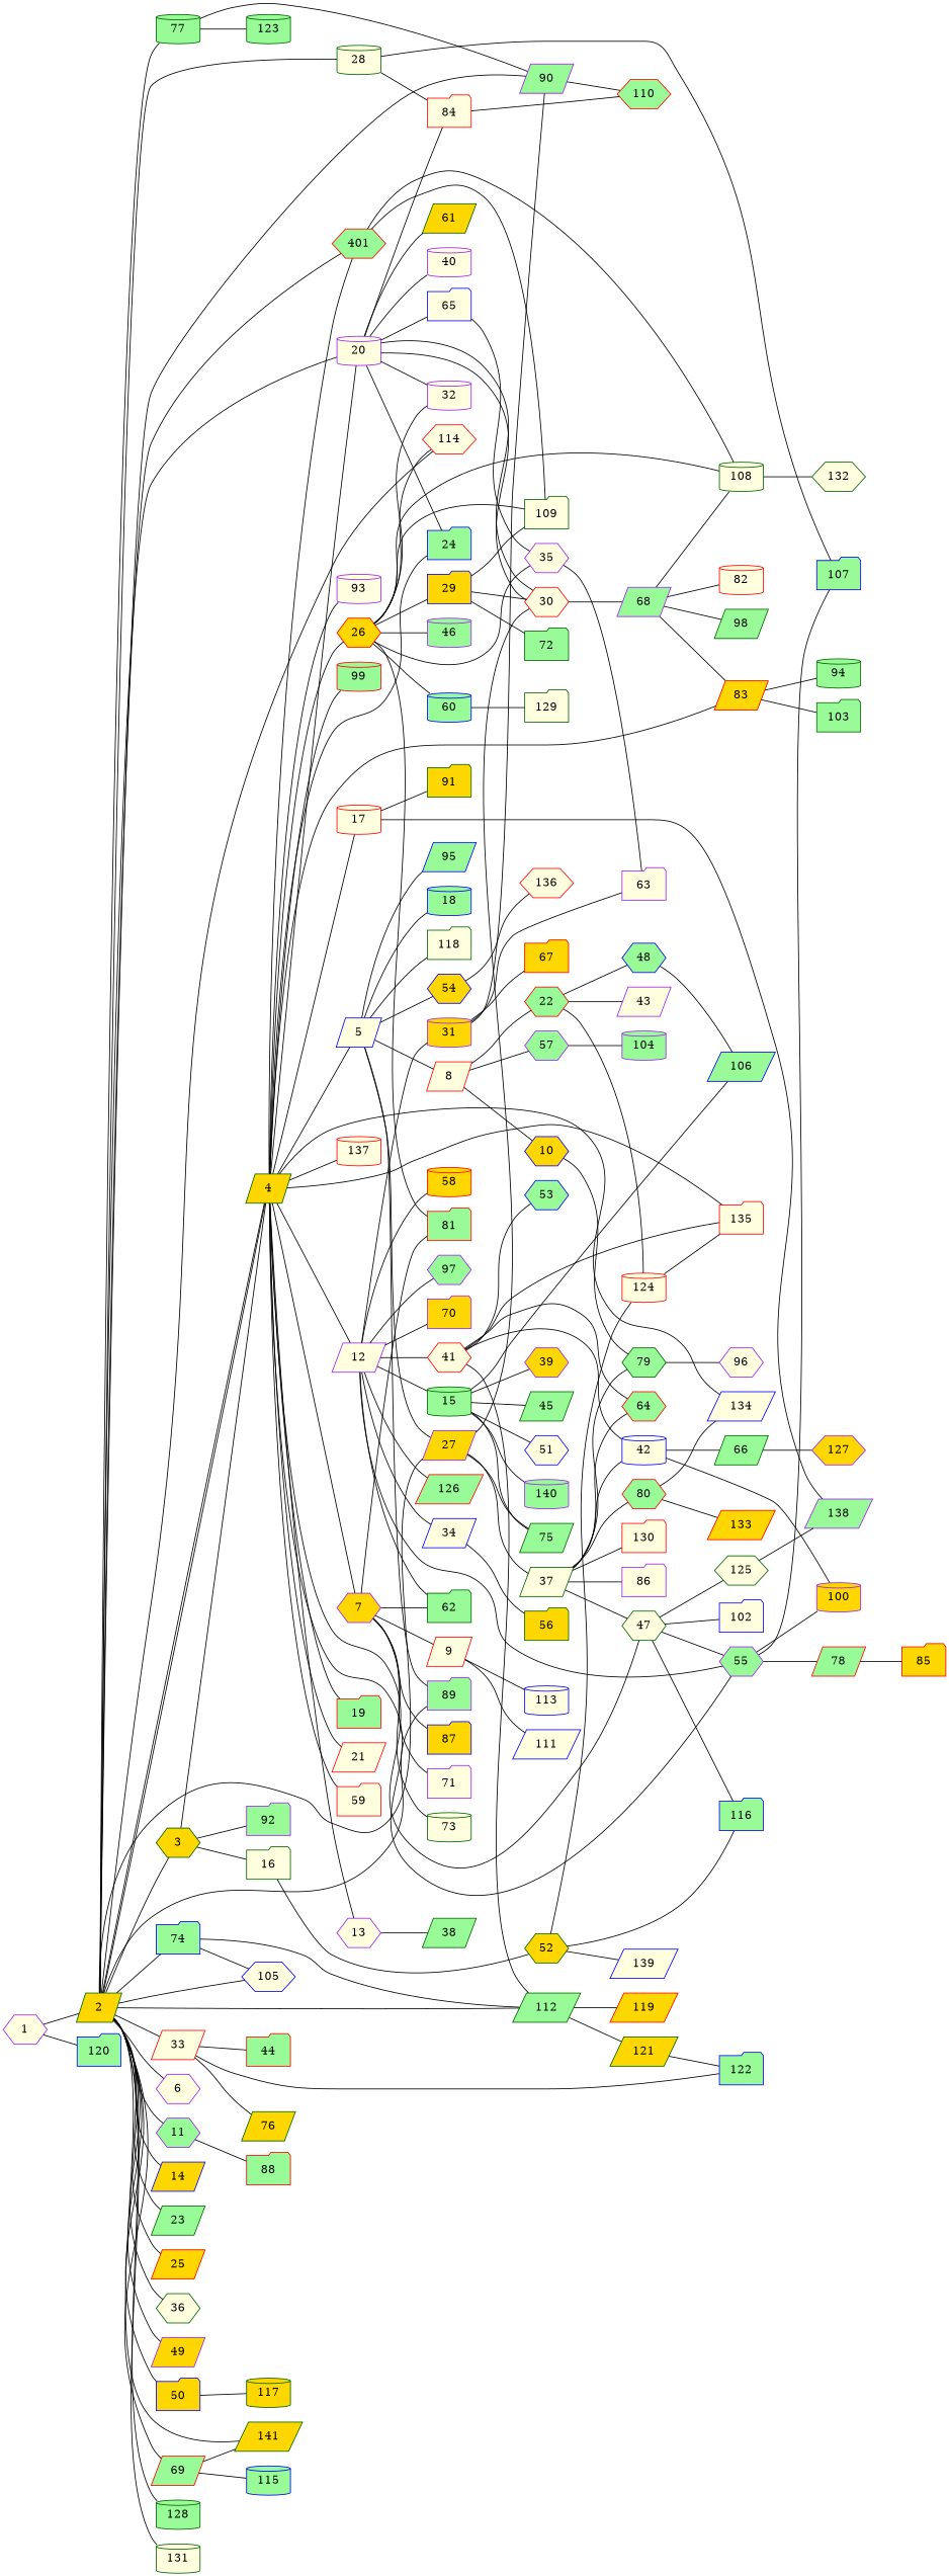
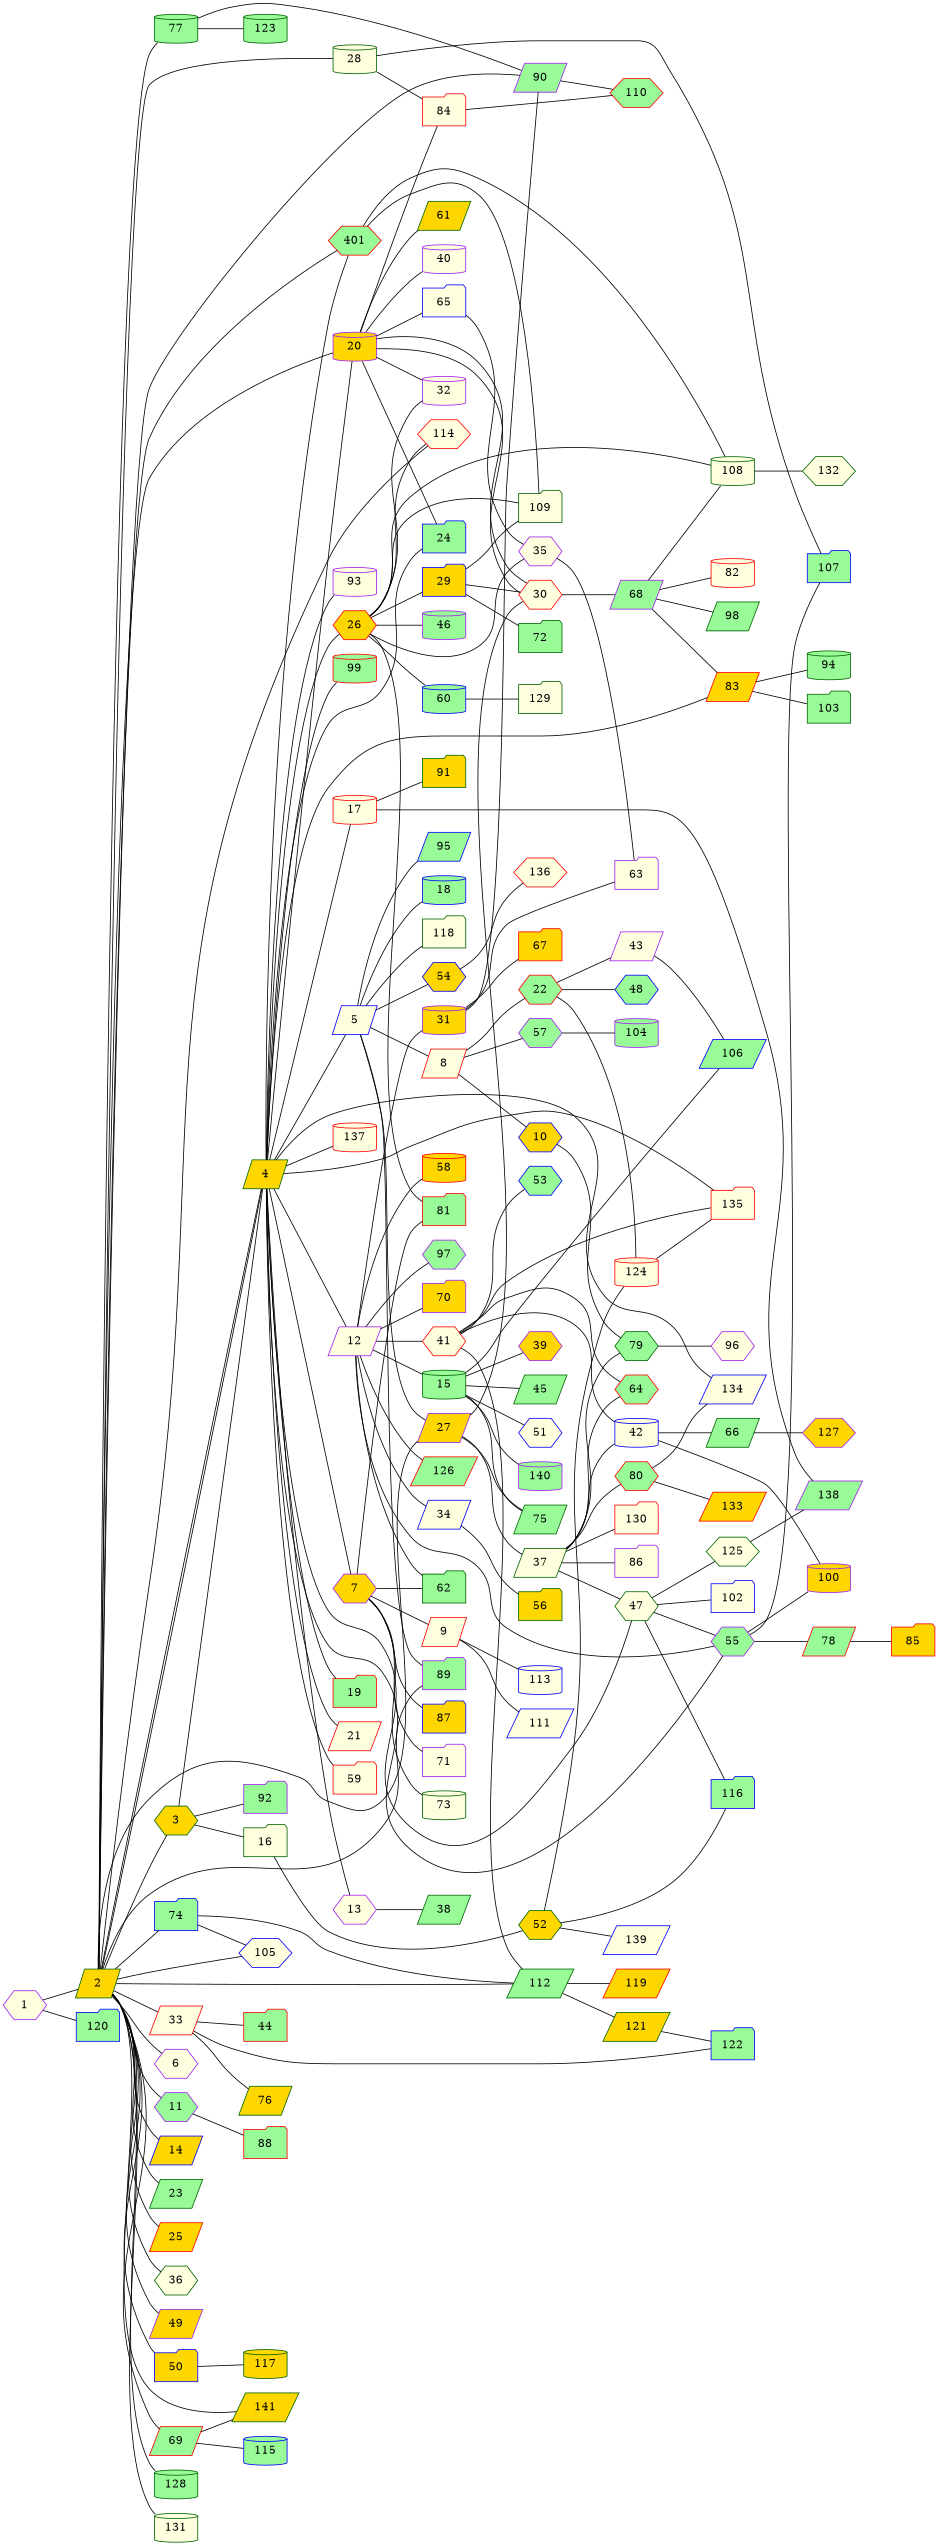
  graph {
    rankdir=LR
    node [color=darkgreen fillcolor=palegreen shape=parallelogram style=filled]
    1 [color=purple fillcolor=lightyellow shape=hexagon]
    2 [fillcolor=gold]
    120 [color=blue shape=folder]
    3 [fillcolor=gold shape=hexagon]
    4 [fillcolor=gold]
    6 [color=purple fillcolor=lightyellow shape=hexagon]
    11 [color=purple shape=hexagon]
    14 [color=blue fillcolor=gold]
-   20 [color=purple fillcolor=lightyellow shape=cylinder]
+   20 [color=purple fillcolor=gold shape=cylinder]
    23
    25 [color=red fillcolor=gold]
    27 [color=purple fillcolor=gold]
    28 [fillcolor=lightyellow shape=cylinder]
    33 [color=red fillcolor=lightyellow]
    36 [fillcolor=lightyellow shape=hexagon]
    49 [color=purple fillcolor=gold]
    50 [color=blue fillcolor=gold shape=folder]
    69 [color=red]
    74 [color=blue shape=folder]
    77 [shape=cylinder]
    89 [color=purple shape=folder]
    90 [color=purple]
    n23 [color=red label=401 shape=hexagon]
    105 [color=blue fillcolor=lightyellow shape=hexagon]
    112
    114 [color=red fillcolor=lightyellow shape=hexagon]
    128 [shape=cylinder]
    131 [fillcolor=lightyellow shape=cylinder]
    141 [fillcolor=gold]
    16 [fillcolor=lightyellow shape=folder]
    92 [color=purple shape=folder]
    5 [color=blue fillcolor=lightyellow]
    7 [color=purple fillcolor=gold shape=hexagon]
    12 [color=purple fillcolor=lightyellow]
    13 [color=purple fillcolor=lightyellow shape=hexagon]
    17 [color=red fillcolor=lightyellow shape=cylinder]
    19 [color=red shape=folder]
    21 [color=red fillcolor=lightyellow]
    24 [color=blue shape=folder]
    26 [color=red fillcolor=gold shape=hexagon]
    47 [fillcolor=lightyellow shape=hexagon]
    55 [color=purple shape=hexagon]
    59 [color=red fillcolor=lightyellow shape=folder]
    83 [color=red fillcolor=gold]
    93 [color=purple fillcolor=lightyellow shape=cylinder]
    99 [color=red shape=cylinder]
    134 [color=blue fillcolor=lightyellow]
    135 [color=red fillcolor=lightyellow shape=folder]
    137 [color=red fillcolor=lightyellow shape=cylinder]
    88 [color=red shape=folder]
    30 [color=red fillcolor=lightyellow shape=hexagon]
    32 [color=purple fillcolor=lightyellow shape=cylinder]
    40 [color=purple fillcolor=lightyellow shape=cylinder]
    61 [fillcolor=gold]
    65 [color=blue fillcolor=lightyellow shape=folder]
    84 [color=red fillcolor=lightyellow shape=folder]
    75
    37 [fillcolor=lightyellow]
    107 [color=blue shape=folder]
    44 [color=red shape=folder]
    76 [fillcolor=gold]
    122 [color=blue shape=folder]
    117 [fillcolor=gold shape=cylinder]
    115 [color=blue shape=cylinder]
    123 [shape=cylinder]
    110 [color=red shape=hexagon]
    108 [fillcolor=lightyellow shape=cylinder]
    109 [fillcolor=lightyellow shape=folder]
    119 [color=red fillcolor=gold]
    121 [fillcolor=gold]
    52 [fillcolor=gold shape=hexagon]
    8 [color=red fillcolor=lightyellow]
    18 [color=blue shape=cylinder]
    54 [color=blue fillcolor=gold shape=hexagon]
    95 [color=blue]
    118 [fillcolor=lightyellow shape=folder]
    9 [color=red fillcolor=lightyellow]
    62 [shape=folder]
    71 [color=purple fillcolor=lightyellow shape=folder]
    73 [fillcolor=lightyellow shape=cylinder]
    81 [color=red shape=folder]
    87 [color=blue fillcolor=gold shape=folder]
    15 [shape=cylinder]
    31 [color=purple fillcolor=gold shape=cylinder]
    34 [color=blue fillcolor=lightyellow]
    41 [color=red fillcolor=lightyellow shape=hexagon]
    58 [color=red fillcolor=gold shape=cylinder]
    70 [color=purple fillcolor=gold shape=folder]
    97 [color=purple shape=hexagon]
    126 [color=red]
    38
    91 [fillcolor=gold shape=folder]
    138 [color=purple]
    35 [color=purple fillcolor=lightyellow shape=hexagon]
    29 [color=blue fillcolor=gold shape=folder]
    46 [color=purple shape=cylinder]
    60 [color=blue shape=cylinder]
    102 [color=blue fillcolor=lightyellow shape=folder]
    116 [color=blue shape=folder]
    125 [fillcolor=lightyellow shape=hexagon]
    100 [color=purple fillcolor=gold shape=cylinder]
    78 [color=red]
    94 [shape=cylinder]
    103 [shape=folder]
    10 [color=blue fillcolor=gold shape=hexagon]
    22 [color=red shape=hexagon]
    57 [color=purple shape=hexagon]
    136 [color=red fillcolor=lightyellow shape=hexagon]
    111 [color=blue fillcolor=lightyellow]
    113 [color=blue fillcolor=lightyellow shape=cylinder]
    79 [shape=hexagon]
    43 [color=purple fillcolor=lightyellow]
    48 [color=blue shape=hexagon]
    124 [color=red fillcolor=lightyellow shape=cylinder]
    104 [color=purple shape=cylinder]
    96 [color=purple fillcolor=lightyellow shape=hexagon]
    39 [color=purple fillcolor=gold shape=hexagon]
    45
    51 [color=blue fillcolor=lightyellow shape=hexagon]
    106 [color=blue]
    140 [color=purple shape=cylinder]
    63 [color=purple fillcolor=lightyellow shape=folder]
    67 [color=red fillcolor=gold shape=folder]
    56 [fillcolor=gold shape=folder]
    42 [color=blue fillcolor=lightyellow shape=cylinder]
    64 [color=red shape=hexagon]
    53 [color=blue shape=hexagon]
    139 [color=blue fillcolor=lightyellow]
    68 [color=purple]
    72 [shape=folder]
    129 [fillcolor=lightyellow shape=folder]
    132 [fillcolor=lightyellow shape=hexagon]
    80 [color=red shape=hexagon]
    86 [color=purple fillcolor=lightyellow shape=folder]
    130 [color=red fillcolor=lightyellow shape=folder]
    82 [color=red fillcolor=lightyellow shape=cylinder]
    98
    66
    133 [color=red fillcolor=gold]
    85 [color=red fillcolor=gold shape=folder]
    127 [color=purple fillcolor=gold shape=hexagon]
    1 -- 2
    1 -- 120
    2 -- 3
    2 -- 4
    2 -- 4
    2 -- 6
    2 -- 11
    2 -- 14
    2 -- 20
    2 -- 23
    2 -- 25
    2 -- 27
    2 -- 28
    2 -- 33
    2 -- 36
    2 -- 49
    2 -- 50
    2 -- 69
    2 -- 74
    2 -- 77
    2 -- 89
    2 -- 90
    2 -- n23
    2 -- 105
    2 -- 112
    2 -- 114
    2 -- 128
    2 -- 131
    2 -- 141
    3 -- 4
    3 -- 16
    3 -- 92
    4 -- 20
    4 -- n23
    4 -- 5
    4 -- 7
    4 -- 12
    4 -- 13
    4 -- 17
    4 -- 19
    4 -- 21
    4 -- 24
    4 -- 26
    4 -- 47
    4 -- 55
    4 -- 59
    4 -- 83
    4 -- 93
    4 -- 99
    4 -- 134
    4 -- 135
    4 -- 137
    11 -- 88
    20 -- 24
    20 -- 30
    20 -- 30
    20 -- 32
    20 -- 40
    20 -- 61
    20 -- 65
    20 -- 84
    27 -- 30
    27 -- 75
    27 -- 37
    28 -- 84
    28 -- 107
    33 -- 44
    33 -- 76
    33 -- 122
    50 -- 117
    69 -- 141
    69 -- 115
    74 -- 105
    74 -- 112
    77 -- 90
    77 -- 123
    90 -- 110
    n23 -- 108
    n23 -- 109
    112 -- 119
    112 -- 121
    16 -- 52
    5 -- 27
    5 -- 89
    5 -- 8
    5 -- 18
    5 -- 54
    5 -- 95
    5 -- 118
    7 -- 9
    7 -- 62
    7 -- 71
    7 -- 73
    7 -- 81
    7 -- 87
    12 -- 55
    12 -- 62
    12 -- 15
    12 -- 31
    12 -- 34
    12 -- 41
    12 -- 58
    12 -- 70
    12 -- 97
    12 -- 126
    13 -- 38
    17 -- 91
    17 -- 138
    26 -- 114
    26 -- 32
    26 -- 108
    26 -- 109
    26 -- 81
    26 -- 35
    26 -- 29
    26 -- 46
    26 -- 60
    47 -- 55
    47 -- 102
    47 -- 116
    47 -- 125
    55 -- 107
    55 -- 100
    55 -- 78
    83 -- 94
    83 -- 103
    30 -- 68
    65 -- 35
    84 -- 110
    37 -- 47
    37 -- 79
    37 -- 42
    37 -- 64
    37 -- 80
    37 -- 86
    37 -- 130
    108 -- 132
    121 -- 122
    52 -- 116
    52 -- 124
    52 -- 139
    8 -- 10
    8 -- 22
    8 -- 57
    54 -- 136
    9 -- 111
    9 -- 113
    15 -- 75
    15 -- 39
    15 -- 45
    15 -- 51
    15 -- 106
    15 -- 140
    31 -- 90
    31 -- 63
    31 -- 67
    34 -- 56
    41 -- 112
    41 -- 135
    41 -- 42
    41 -- 64
    41 -- 53
    35 -- 63
    29 -- 30
    29 -- 109
    29 -- 72
    60 -- 129
    125 -- 138
    78 -- 85
    10 -- 79
    22 -- 43
    22 -- 48
    22 -- 124
    57 -- 104
    79 -- 96
-   48 -- 106
+   43 -- 106
    124 -- 135
    42 -- 100
    42 -- 66
    68 -- 83
    68 -- 108
    68 -- 82
    68 -- 98
    80 -- 134
    80 -- 133
    66 -- 127
  }
